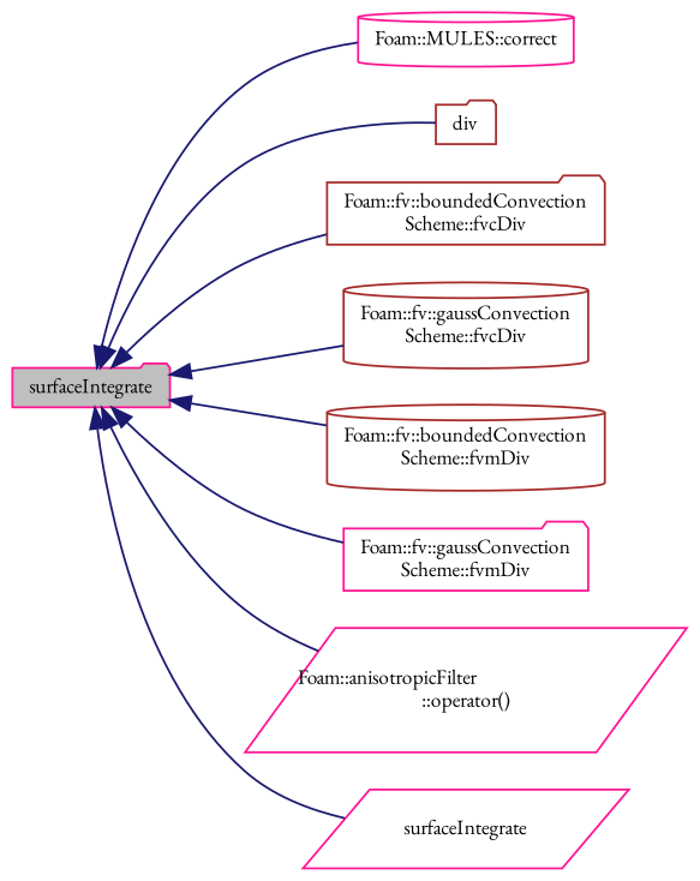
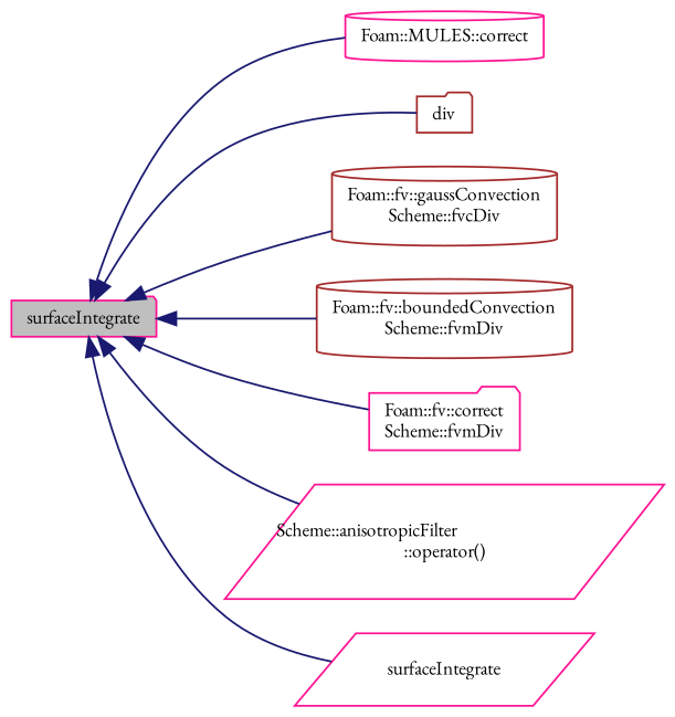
  digraph {
    fontname="EB Garamond"
    rankdir=LR
    node [color=deeppink fontname="EB Garamond" fontsize=10 shape=folder]
    edge [color=midnightblue dir=back fontname="EB Garamond" fontsize=10 labelfontname=FreeSans labelfontsize=10 style=solid]
    n1 [fillcolor=grey75 fontcolor=black height=0.2 label=surfaceIntegrate style=filled width=0.4]
    n2 [height=0.2 label="Foam::MULES::correct" shape=cylinder width=0.4]
    n3 [color=brown height=0.2 label=div width=0.4]
-   n4 [color=brown height=0.2 label="Foam::fv::boundedConvection\lScheme::fvcDiv" width=0.4]
    n5 [color=brown height=0.2 label="Foam::fv::gaussConvection\lScheme::fvcDiv" shape=cylinder width=0.4]
    n6 [color=brown height=0.2 label="Foam::fv::boundedConvection\lScheme::fvmDiv" shape=cylinder width=0.4]
-   n7 [height=0.2 label="Foam::fv::gaussConvection\lScheme::fvmDiv" width=0.4]
-   n8 [height=0.2 label="Foam::anisotropicFilter\l::operator()" shape=parallelogram width=0.4]
+   n7 [height=0.2 label="Foam::fv::correct\lScheme::fvmDiv" width=0.4]
+   n8 [height=0.2 label="Scheme::anisotropicFilter\l::operator()" shape=parallelogram width=0.4]
    n9 [height=0.2 label=surfaceIntegrate shape=parallelogram width=0.4]
    n1 -> n2
    n1 -> n3
-   n1 -> n4
    n1 -> n5
    n1 -> n6
    n1 -> n7
    n1 -> n8
    n1 -> n9
  }
